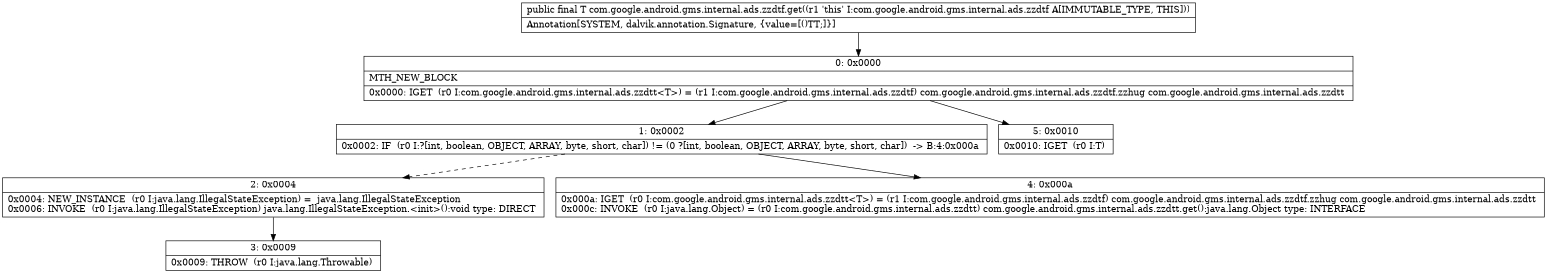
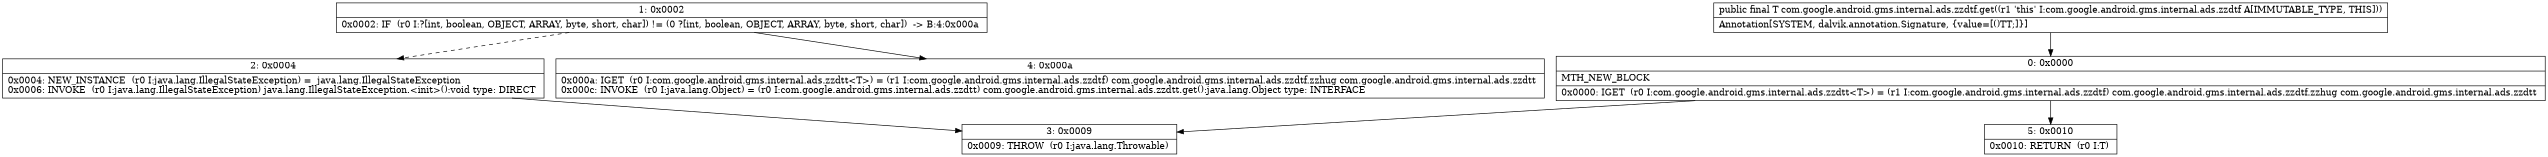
  digraph {
    node [shape=record]
    n1 [label="{0\:\ 0x0000|MTH_NEW_BLOCK\l|0x0000: IGET  (r0 I:com.google.android.gms.internal.ads.zzdtt\<T\>) = (r1 I:com.google.android.gms.internal.ads.zzdtf) com.google.android.gms.internal.ads.zzdtf.zzhug com.google.android.gms.internal.ads.zzdtt \l}"]
    n2 [label="{1\:\ 0x0002|0x0002: IF  (r0 I:?[int, boolean, OBJECT, ARRAY, byte, short, char]) != (0 ?[int, boolean, OBJECT, ARRAY, byte, short, char])  \-\> B:4:0x000a \l}"]
-   n3 [label="{5\:\ 0x0010|0x0010: IGET  (r0 I:T) \l}"]
+   n3 [label="{5\:\ 0x0010|0x0010: RETURN  (r0 I:T) \l}"]
    n4 [label="{2\:\ 0x0004|0x0004: NEW_INSTANCE  (r0 I:java.lang.IllegalStateException) =  java.lang.IllegalStateException \l0x0006: INVOKE  (r0 I:java.lang.IllegalStateException) java.lang.IllegalStateException.\<init\>():void type: DIRECT \l}"]
    n5 [label="{4\:\ 0x000a|0x000a: IGET  (r0 I:com.google.android.gms.internal.ads.zzdtt\<T\>) = (r1 I:com.google.android.gms.internal.ads.zzdtf) com.google.android.gms.internal.ads.zzdtf.zzhug com.google.android.gms.internal.ads.zzdtt \l0x000c: INVOKE  (r0 I:java.lang.Object) = (r0 I:com.google.android.gms.internal.ads.zzdtt) com.google.android.gms.internal.ads.zzdtt.get():java.lang.Object type: INTERFACE \l}"]
    n6 [label="{3\:\ 0x0009|0x0009: THROW  (r0 I:java.lang.Throwable) \l}"]
    n7 [label="{public final T com.google.android.gms.internal.ads.zzdtf.get((r1 'this' I:com.google.android.gms.internal.ads.zzdtf A[IMMUTABLE_TYPE, THIS]))  | Annotation[SYSTEM, dalvik.annotation.Signature, \{value=[()TT;]\}]\l}"]
-   n1 -> n2
+   n1 -> n6
    n1 -> n3
    n2 -> n4 [style=dashed]
    n2 -> n5
    n4 -> n6
    n7 -> n1
  }
